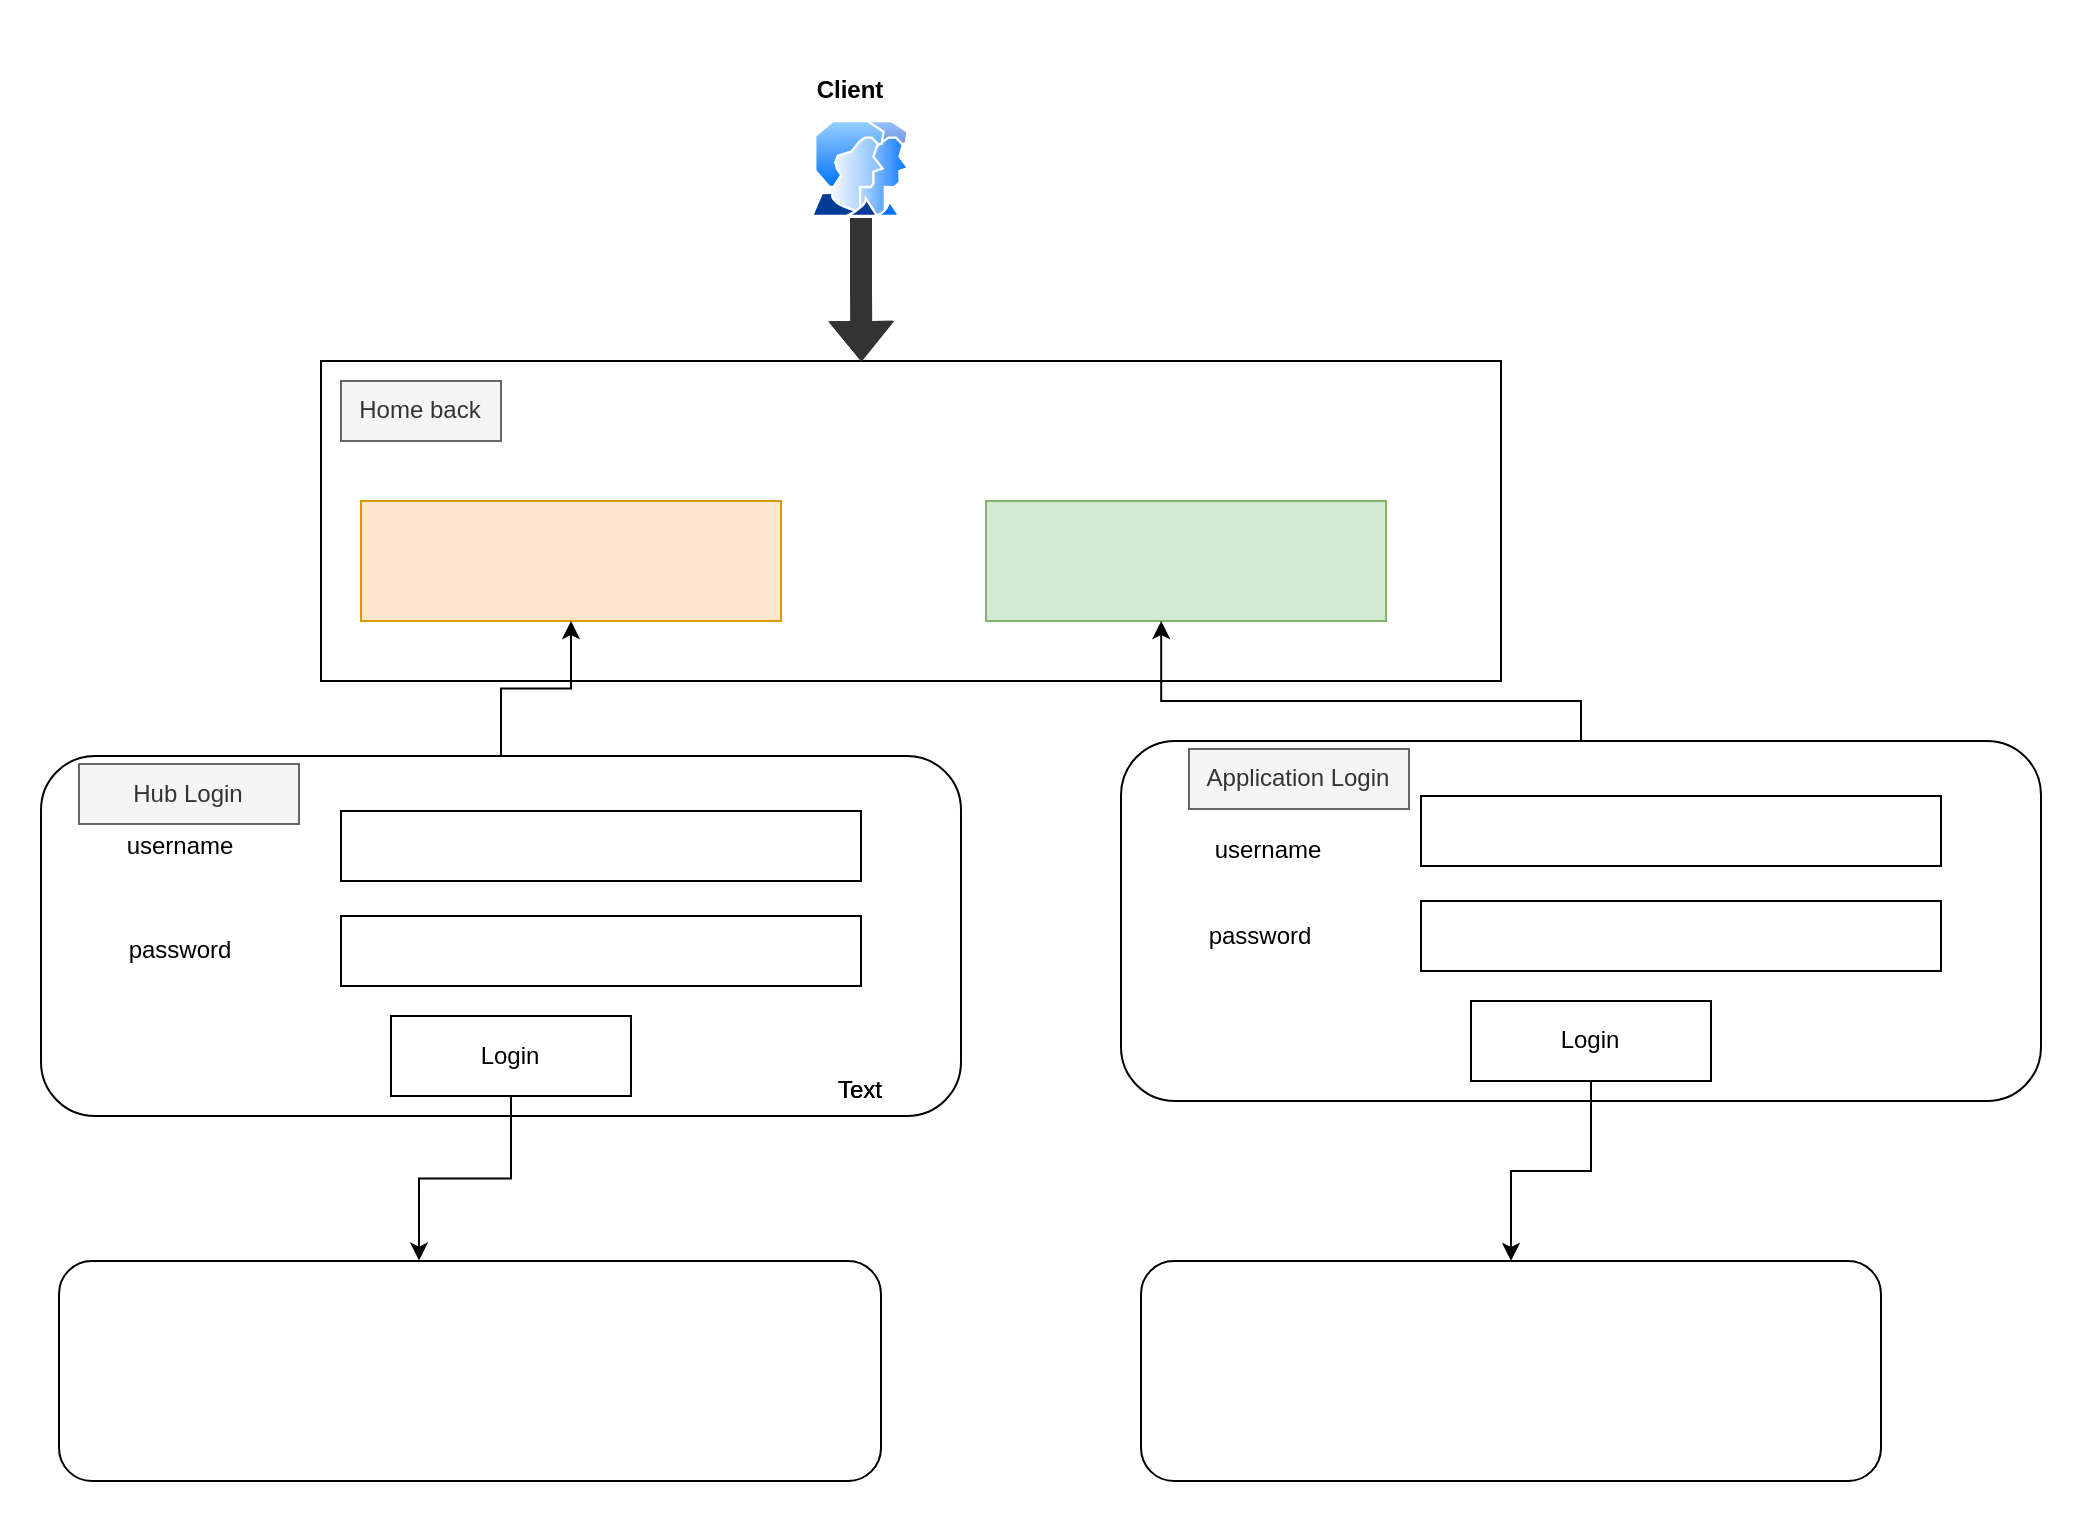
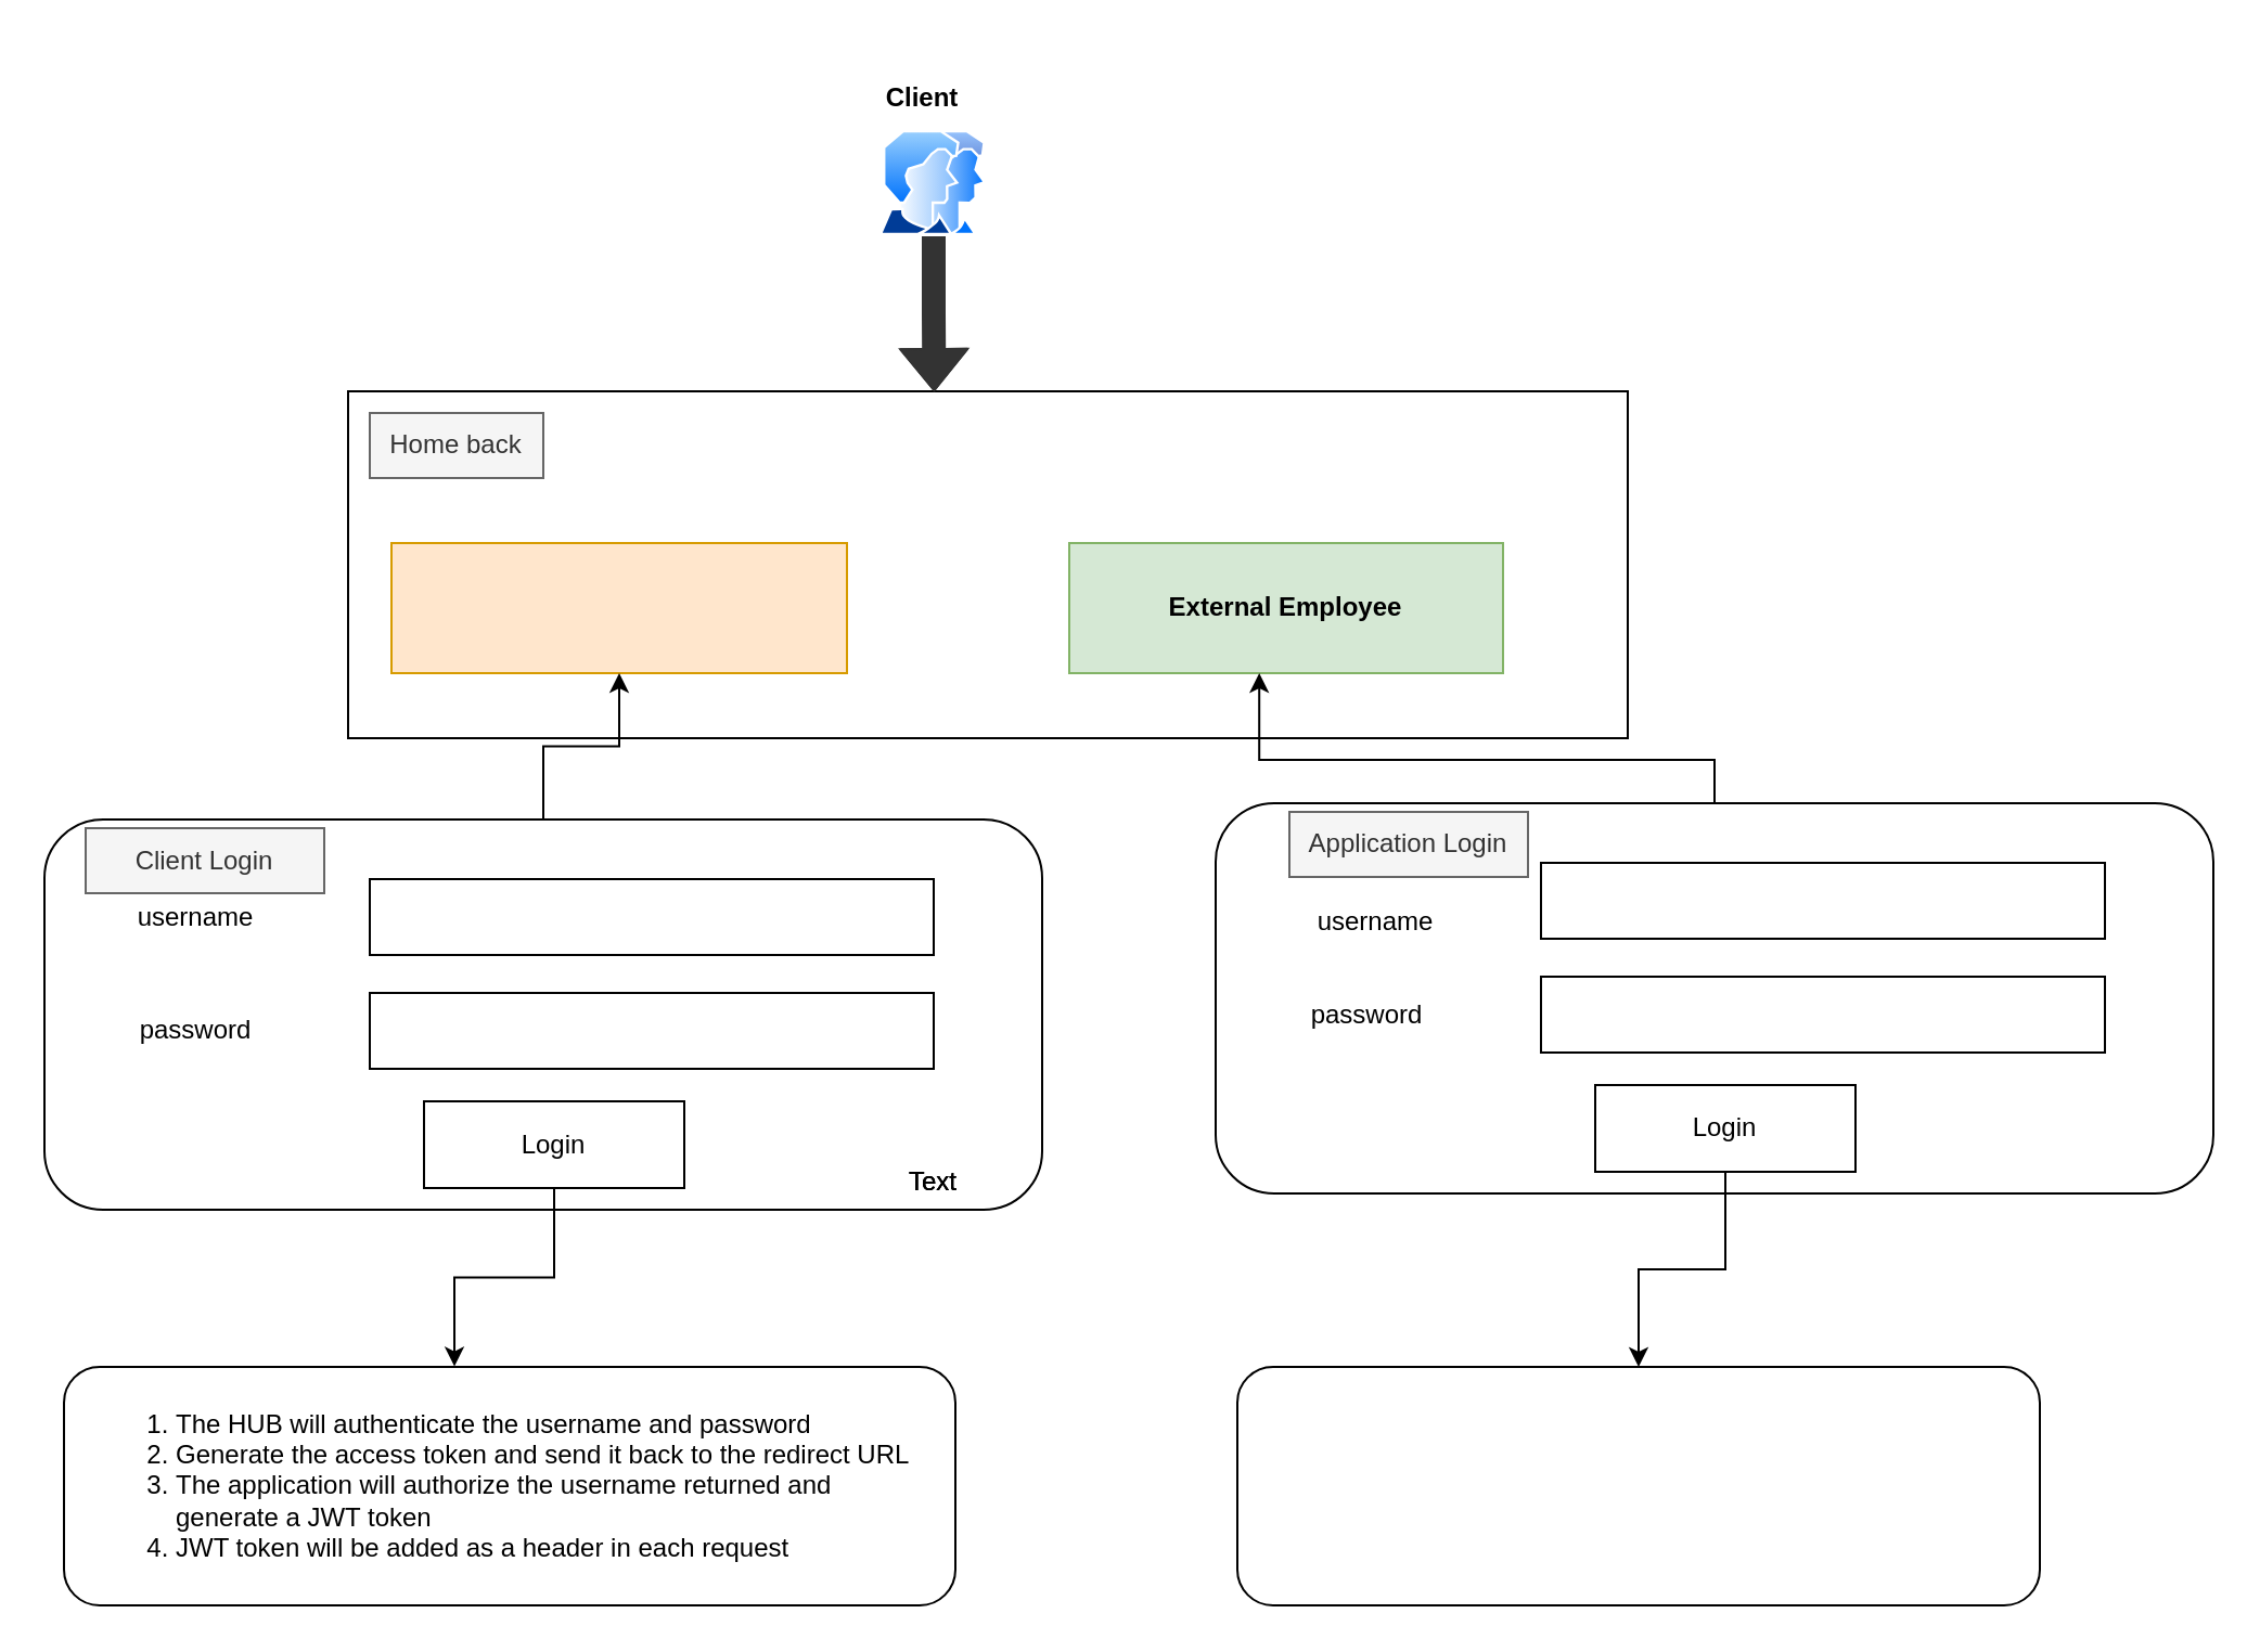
  <mxCell id="0" />
  <mxCell id="1" parent="0" />
  <mxCell id="2" value="" style="rounded=0;whiteSpace=wrap;html=1;" vertex="1" parent="1"><mxGeometry x="160" y="180" width="590" height="160" as="geometry" /></mxCell>
  <mxCell id="3" value="Home back" style="text;html=1;strokeColor=#666666;fillColor=#f5f5f5;align=center;verticalAlign=middle;whiteSpace=wrap;rounded=0;fontColor=#333333;" vertex="1" parent="1"><mxGeometry x="170" y="190" width="80" height="30" as="geometry" /></mxCell>
  <mxCell id="4" value="" style="rounded=0;whiteSpace=wrap;html=1;fillColor=#ffe6cc;strokeColor=#d79b00;" vertex="1" parent="1"><mxGeometry x="180" y="250" width="210" height="60" as="geometry" /></mxCell>
  <mxCell id="5" value="" style="rounded=0;whiteSpace=wrap;html=1;fillColor=#d5e8d4;strokeColor=#82b366;" vertex="1" parent="1"><mxGeometry x="492.5" y="250" width="200" height="60" as="geometry" /></mxCell>
+ <mxCell id="6" value="&lt;b&gt;External Employee&lt;/b&gt;" style="text;html=1;strokeColor=none;fillColor=none;align=center;verticalAlign=middle;whiteSpace=wrap;rounded=0;" vertex="1" parent="1"><mxGeometry x="535" y="265" width="115" height="30" as="geometry" /></mxCell>
  <mxCell id="7" value="&lt;b&gt;Client&lt;/b&gt;" style="text;html=1;strokeColor=none;fillColor=none;align=center;verticalAlign=middle;whiteSpace=wrap;rounded=0;" vertex="1" parent="1"><mxGeometry x="395" y="20" width="60" height="50" as="geometry" /></mxCell>
  <mxCell id="8" style="edgeStyle=orthogonalEdgeStyle;rounded=0;orthogonalLoop=1;jettySize=auto;html=1;entryX=0.5;entryY=1;entryDx=0;entryDy=0;" edge="1" parent="1" source="9" target="4"><mxGeometry relative="1" as="geometry" /></mxCell>
  <mxCell id="9" value="" style="rounded=1;whiteSpace=wrap;html=1;" vertex="1" parent="1"><mxGeometry x="20" y="377.5" width="460" height="180" as="geometry" /></mxCell>
  <mxCell id="10" value="username" style="text;html=1;strokeColor=none;fillColor=none;align=center;verticalAlign=middle;whiteSpace=wrap;rounded=0;" vertex="1" parent="1"><mxGeometry x="60" y="407.5" width="60" height="30" as="geometry" /></mxCell>
  <mxCell id="11" value="" style="rounded=0;whiteSpace=wrap;html=1;" vertex="1" parent="1"><mxGeometry x="170" y="405" width="260" height="35" as="geometry" /></mxCell>
  <mxCell id="12" value="password" style="text;html=1;strokeColor=none;fillColor=none;align=center;verticalAlign=middle;whiteSpace=wrap;rounded=0;" vertex="1" parent="1"><mxGeometry x="60" y="460" width="60" height="30" as="geometry" /></mxCell>
  <mxCell id="13" value="" style="rounded=0;whiteSpace=wrap;html=1;" vertex="1" parent="1"><mxGeometry x="170" y="457.5" width="260" height="35" as="geometry" /></mxCell>
  <mxCell id="14" style="edgeStyle=orthogonalEdgeStyle;rounded=0;orthogonalLoop=1;jettySize=auto;html=1;entryX=0.438;entryY=-0.002;entryDx=0;entryDy=0;entryPerimeter=0;" edge="1" parent="1" source="15" target="27"><mxGeometry relative="1" as="geometry" /></mxCell>
  <mxCell id="15" value="Login" style="rounded=0;whiteSpace=wrap;html=1;" vertex="1" parent="1"><mxGeometry x="195" y="507.5" width="120" height="40" as="geometry" /></mxCell>
- <mxCell id="16" value="Hub Login" style="text;html=1;strokeColor=#666666;fillColor=#f5f5f5;align=center;verticalAlign=middle;whiteSpace=wrap;rounded=0;fontColor=#333333;" vertex="1" parent="1"><mxGeometry x="39" y="381.5" width="110" height="30" as="geometry" /></mxCell>
+ <mxCell id="16" value="Client Login" style="text;html=1;strokeColor=#666666;fillColor=#f5f5f5;align=center;verticalAlign=middle;whiteSpace=wrap;rounded=0;fontColor=#333333;" vertex="1" parent="1"><mxGeometry x="39" y="381.5" width="110" height="30" as="geometry" /></mxCell>
  <mxCell id="17" style="edgeStyle=orthogonalEdgeStyle;rounded=0;orthogonalLoop=1;jettySize=auto;html=1;entryX=0.438;entryY=1;entryDx=0;entryDy=0;entryPerimeter=0;" edge="1" parent="1" source="18" target="5"><mxGeometry relative="1" as="geometry"><Array as="points"><mxPoint x="790" y="350" /><mxPoint x="580" y="350" /></Array></mxGeometry></mxCell>
  <mxCell id="18" value="" style="rounded=1;whiteSpace=wrap;html=1;" vertex="1" parent="1"><mxGeometry x="560" y="370" width="460" height="180" as="geometry" /></mxCell>
  <mxCell id="19" value="" style="rounded=0;whiteSpace=wrap;html=1;" vertex="1" parent="1"><mxGeometry x="710" y="397.5" width="260" height="35" as="geometry" /></mxCell>
  <mxCell id="20" value="password" style="text;html=1;strokeColor=none;fillColor=none;align=center;verticalAlign=middle;whiteSpace=wrap;rounded=0;" vertex="1" parent="1"><mxGeometry x="600" y="452.5" width="60" height="30" as="geometry" /></mxCell>
  <mxCell id="21" value="" style="rounded=0;whiteSpace=wrap;html=1;" vertex="1" parent="1"><mxGeometry x="710" y="450" width="260" height="35" as="geometry" /></mxCell>
  <mxCell id="22" style="edgeStyle=orthogonalEdgeStyle;rounded=0;orthogonalLoop=1;jettySize=auto;html=1;" edge="1" parent="1" source="23" target="26"><mxGeometry relative="1" as="geometry" /></mxCell>
  <mxCell id="23" value="Login" style="rounded=0;whiteSpace=wrap;html=1;" vertex="1" parent="1"><mxGeometry x="735" y="500" width="120" height="40" as="geometry" /></mxCell>
  <mxCell id="24" value="Application Login" style="text;html=1;strokeColor=#666666;fillColor=#f5f5f5;align=center;verticalAlign=middle;whiteSpace=wrap;rounded=0;fontColor=#333333;" vertex="1" parent="1"><mxGeometry x="594" y="374" width="110" height="30" as="geometry" /></mxCell>
  <mxCell id="25" value="username" style="text;html=1;strokeColor=none;fillColor=none;align=center;verticalAlign=middle;whiteSpace=wrap;rounded=0;" vertex="1" parent="1"><mxGeometry x="604" y="410" width="60" height="30" as="geometry" /></mxCell>
  <mxCell id="26" value="" style="rounded=1;whiteSpace=wrap;html=1;" vertex="1" parent="1"><mxGeometry x="570" y="630" width="370" height="110" as="geometry" /></mxCell>
  <mxCell id="27" value="" style="rounded=1;whiteSpace=wrap;html=1;" vertex="1" parent="1"><mxGeometry x="29" y="630" width="411" height="110" as="geometry" /></mxCell>
  <mxCell id="28" value="Text" style="text;html=1;strokeColor=none;fillColor=none;align=center;verticalAlign=middle;whiteSpace=wrap;rounded=0;" vertex="1" parent="1"><mxGeometry x="400" y="530" width="60" height="30" as="geometry" /></mxCell>
  <mxCell id="29" value="Text" style="text;html=1;strokeColor=none;fillColor=none;align=center;verticalAlign=middle;whiteSpace=wrap;rounded=0;" vertex="1" parent="1"><mxGeometry x="400" y="530" width="60" height="30" as="geometry" /></mxCell>
  <mxCell id="30" value="Text" style="text;html=1;strokeColor=none;fillColor=none;align=center;verticalAlign=middle;whiteSpace=wrap;rounded=0;" vertex="1" parent="1"><mxGeometry x="400" y="530" width="60" height="30" as="geometry" /></mxCell>
+ <mxCell id="31" value="&lt;ol&gt;&lt;li&gt;The HUB will authenticate the username and password&amp;nbsp;&lt;/li&gt;&lt;li&gt;Generate the access token and send it back to the redirect URL&lt;/li&gt;&lt;li&gt;The application will authorize the username returned and generate a JWT token&amp;nbsp;&lt;/li&gt;&lt;li&gt;JWT token will be added as a header in each request&lt;/li&gt;&lt;/ol&gt;" style="text;html=1;strokeColor=none;fillColor=none;align=left;verticalAlign=middle;whiteSpace=wrap;rounded=0;" vertex="1" parent="1"><mxGeometry x="39" y="640" width="391" height="90" as="geometry" /></mxCell>
  <mxCell id="32" style="edgeStyle=orthogonalEdgeStyle;rounded=0;orthogonalLoop=1;jettySize=auto;html=1;entryX=0.458;entryY=0;entryDx=0;entryDy=0;entryPerimeter=0;shape=flexArrow;fillColor=#333333;strokeColor=#333333;" edge="1" parent="1" source="33" target="2"><mxGeometry relative="1" as="geometry" /></mxCell>
  <mxCell id="33" value="" style="aspect=fixed;perimeter=ellipsePerimeter;html=1;align=center;shadow=0;spacingTop=3;image;image=img/lib/active_directory/user_accounts.svg;strokeWidth=7;" vertex="1" parent="1"><mxGeometry x="405" y="60" width="50" height="48.5" as="geometry" /></mxCell>
